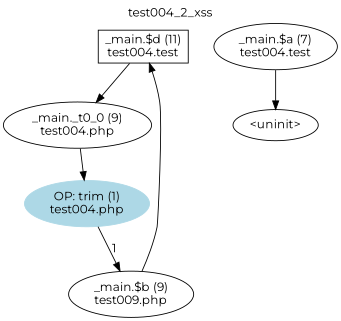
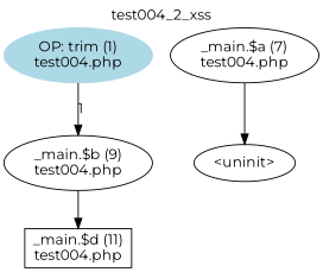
  digraph {
    fontname=Montserrat
    label=test004_2_xss
    labelloc=t
    node [fontname=Montserrat shape=ellipse]
    edge [fontname=Montserrat]
-   n1 [label="_main.$d (11)\ntest004.test" shape=box]
-   n2 [label="_main._t0_0 (9)\ntest004.php"]
+   n1 [label="_main.$d (11)\ntest004.php" shape=box]
    n3 [color=lightblue label="OP: trim (1)\ntest004.php" style=filled]
-   n4 [label="_main.$b (9)\ntest009.php"]
-   n5 [label="_main.$a (7)\ntest004.test"]
+   n4 [label="_main.$b (9)\ntest004.php"]
+   n5 [label="_main.$a (7)\ntest004.php"]
    n6 [label="<uninit>"]
-   n1 -> n2
-   n2 -> n3
    n3 -> n4 [label=1]
    n4 -> n1
    n5 -> n6
  }
